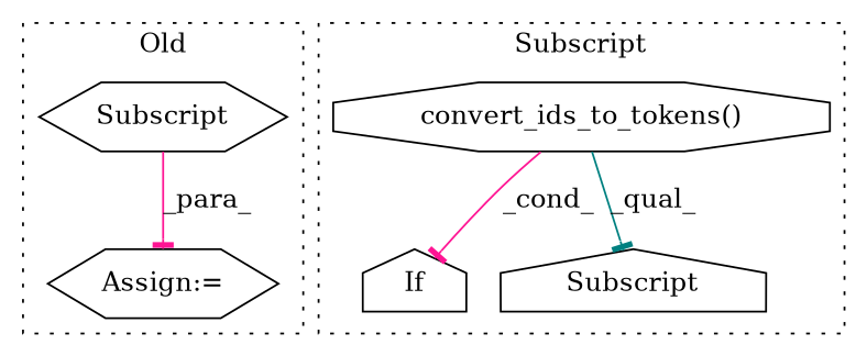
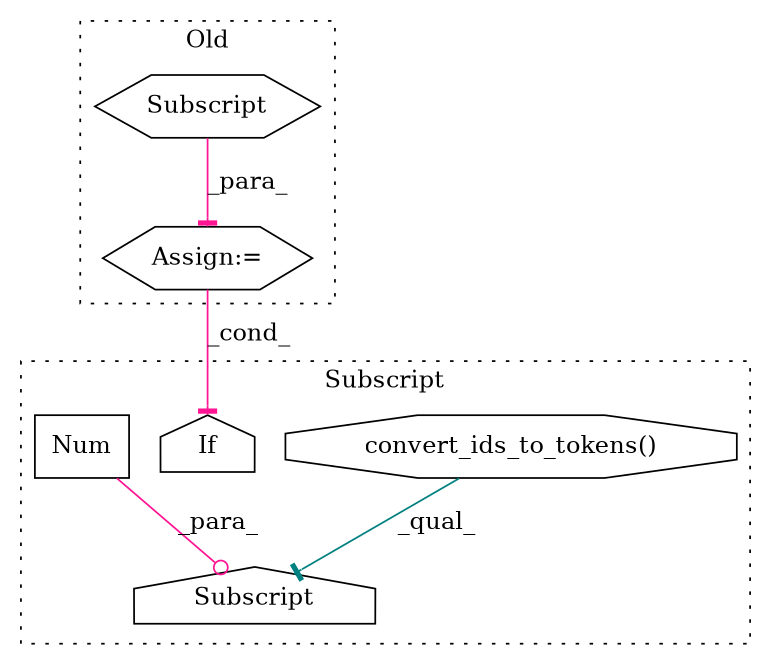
  digraph {
    node [a=63 l=3 shape=hexagon]
    edge [arrowhead=tee color=deeppink]
    n1 [l="27,0" label=Subscript s="1307,0"]
    n2 [a=68 label="Assign:=" s=1304]
    n3 [a=75 l="32,1" label="convert_ids_to_tokens()" s="381,422" shape=octagon]
    n4 [a=96 label=If s=1210 shape=house]
    n5 [l="18,0" label=Subscript s="1306,0" shape=house]
+   n6 [a=76 l=1 label=Num s=1322 shape=box]
    subgraph cluster_1 {
      label=Old
      style=dotted
      n1
      n2
    }
    subgraph cluster_2 {
      label=Subscript
      style=dotted
      n3
      n4
      n5
+     n6
    }
    n1 -> n2 [label=_para_]
-   n3 -> n4 [label=_cond_]
+   n2 -> n4 [label=_cond_]
    n3 -> n5 [color=teal label=_qual_]
+   n6 -> n5 [arrowhead=odot label=_para_]
  }
